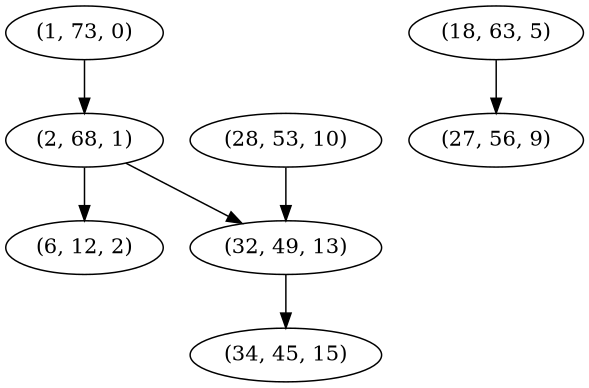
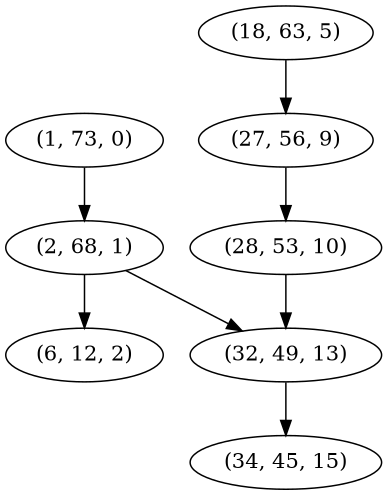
  digraph {
    "(1, 73, 0)"
    "(2, 68, 1)"
    n3 [label="(6, 12, 2)"]
    "(32, 49, 13)"
    "(18, 63, 5)"
    "(27, 56, 9)"
    "(28, 53, 10)"
    "(34, 45, 15)"
    "(1, 73, 0)" -> "(2, 68, 1)"
    "(2, 68, 1)" -> n3
    "(2, 68, 1)" -> "(32, 49, 13)"
    "(32, 49, 13)" -> "(34, 45, 15)"
    "(18, 63, 5)" -> "(27, 56, 9)"
+   "(27, 56, 9)" -> "(28, 53, 10)"
    "(28, 53, 10)" -> "(32, 49, 13)"
  }
